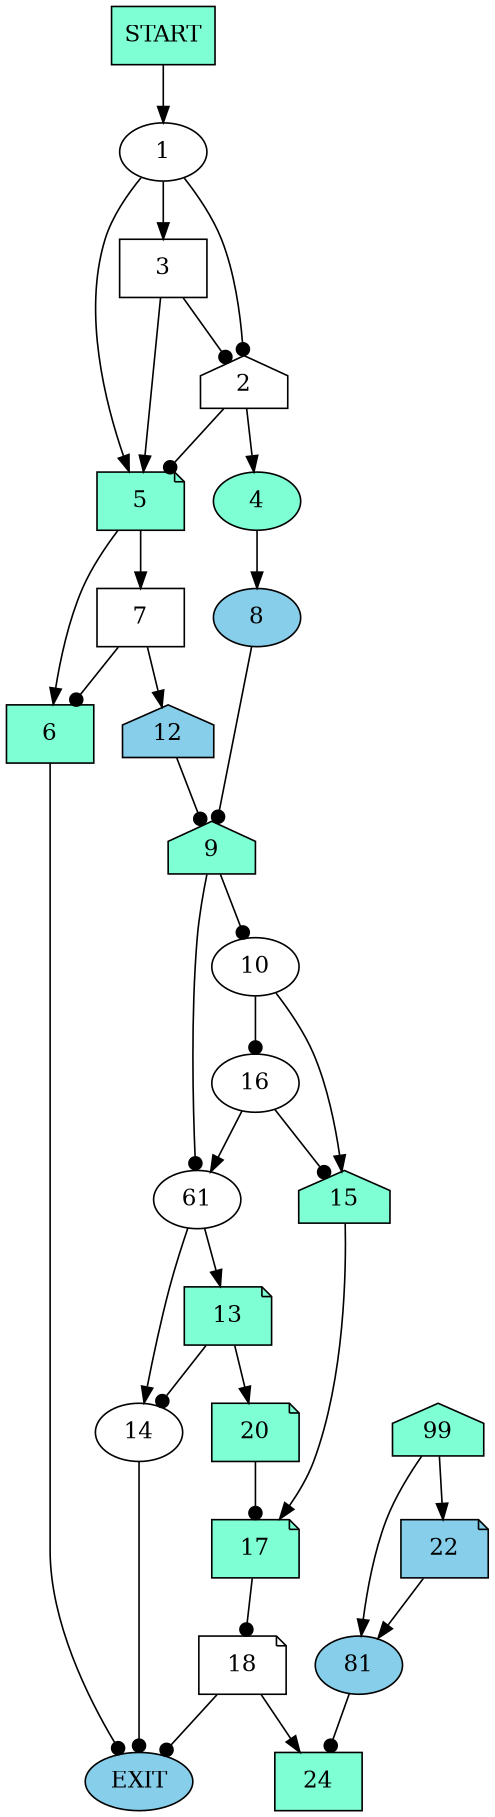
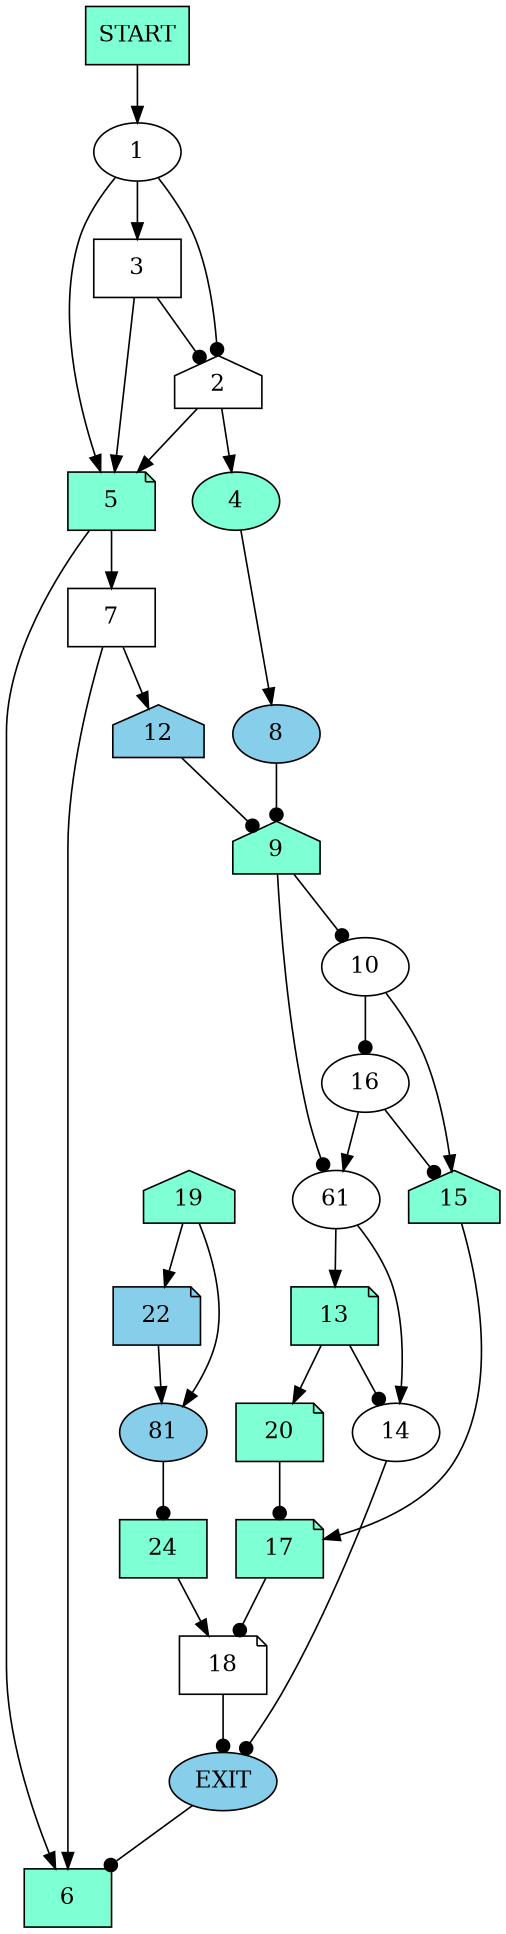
  digraph {
    node [fillcolor=aquamarine shape=ellipse style=filled]
    edge [arrowhead=normal]
    n1 [label=START shape=box]
    1 [fillcolor=white]
    2 [fillcolor=white shape=house]
    3 [fillcolor=white shape=box]
    5 [shape=note]
    4
    8 [fillcolor=skyblue]
    6 [shape=box]
    7 [fillcolor=white shape=box]
    9 [shape=house]
    n11 [fillcolor=skyblue label=EXIT]
    12 [fillcolor=skyblue shape=house]
    10 [fillcolor=white]
    n14 [fillcolor=white label=61]
    15 [shape=house]
    16 [fillcolor=white]
    13 [shape=note]
    14 [fillcolor=white]
    17 [shape=note]
    20 [shape=note]
    18 [fillcolor=white shape=note]
-   19 [shape=house label=99]
+   19 [shape=house]
    n23 [fillcolor=skyblue label=81]
    22 [fillcolor=skyblue shape=note]
    24 [shape=box]
    n1 -> 1
    1 -> 2 [arrowhead=dot]
    1 -> 3
    1 -> 5
-   2 -> 5 [arrowhead=dot]
+   2 -> 5
    2 -> 4
    3 -> 2 [arrowhead=dot]
    3 -> 5
    5 -> 6
    5 -> 7
    4 -> 8
    8 -> 9 [arrowhead=dot]
-   6 -> n11 [arrowhead=dot]
-   7 -> 6 [arrowhead=dot]
+   n11 -> 6 [arrowhead=dot]
+   7 -> 6
    7 -> 12
    9 -> 10 [arrowhead=dot]
    9 -> n14 [arrowhead=dot]
    12 -> 9 [arrowhead=dot]
    10 -> 15
    10 -> 16 [arrowhead=dot]
    n14 -> 13
    n14 -> 14
    15 -> 17
    16 -> n14
    16 -> 15 [arrowhead=dot]
    13 -> 14 [arrowhead=dot]
    13 -> 20
    14 -> n11 [arrowhead=dot]
    17 -> 18 [arrowhead=dot]
    20 -> 17 [arrowhead=dot]
    18 -> n11 [arrowhead=dot]
    19 -> n23
    19 -> 22
    n23 -> 24 [arrowhead=dot]
    22 -> n23
-   18 -> 24
+   24 -> 18
  }
